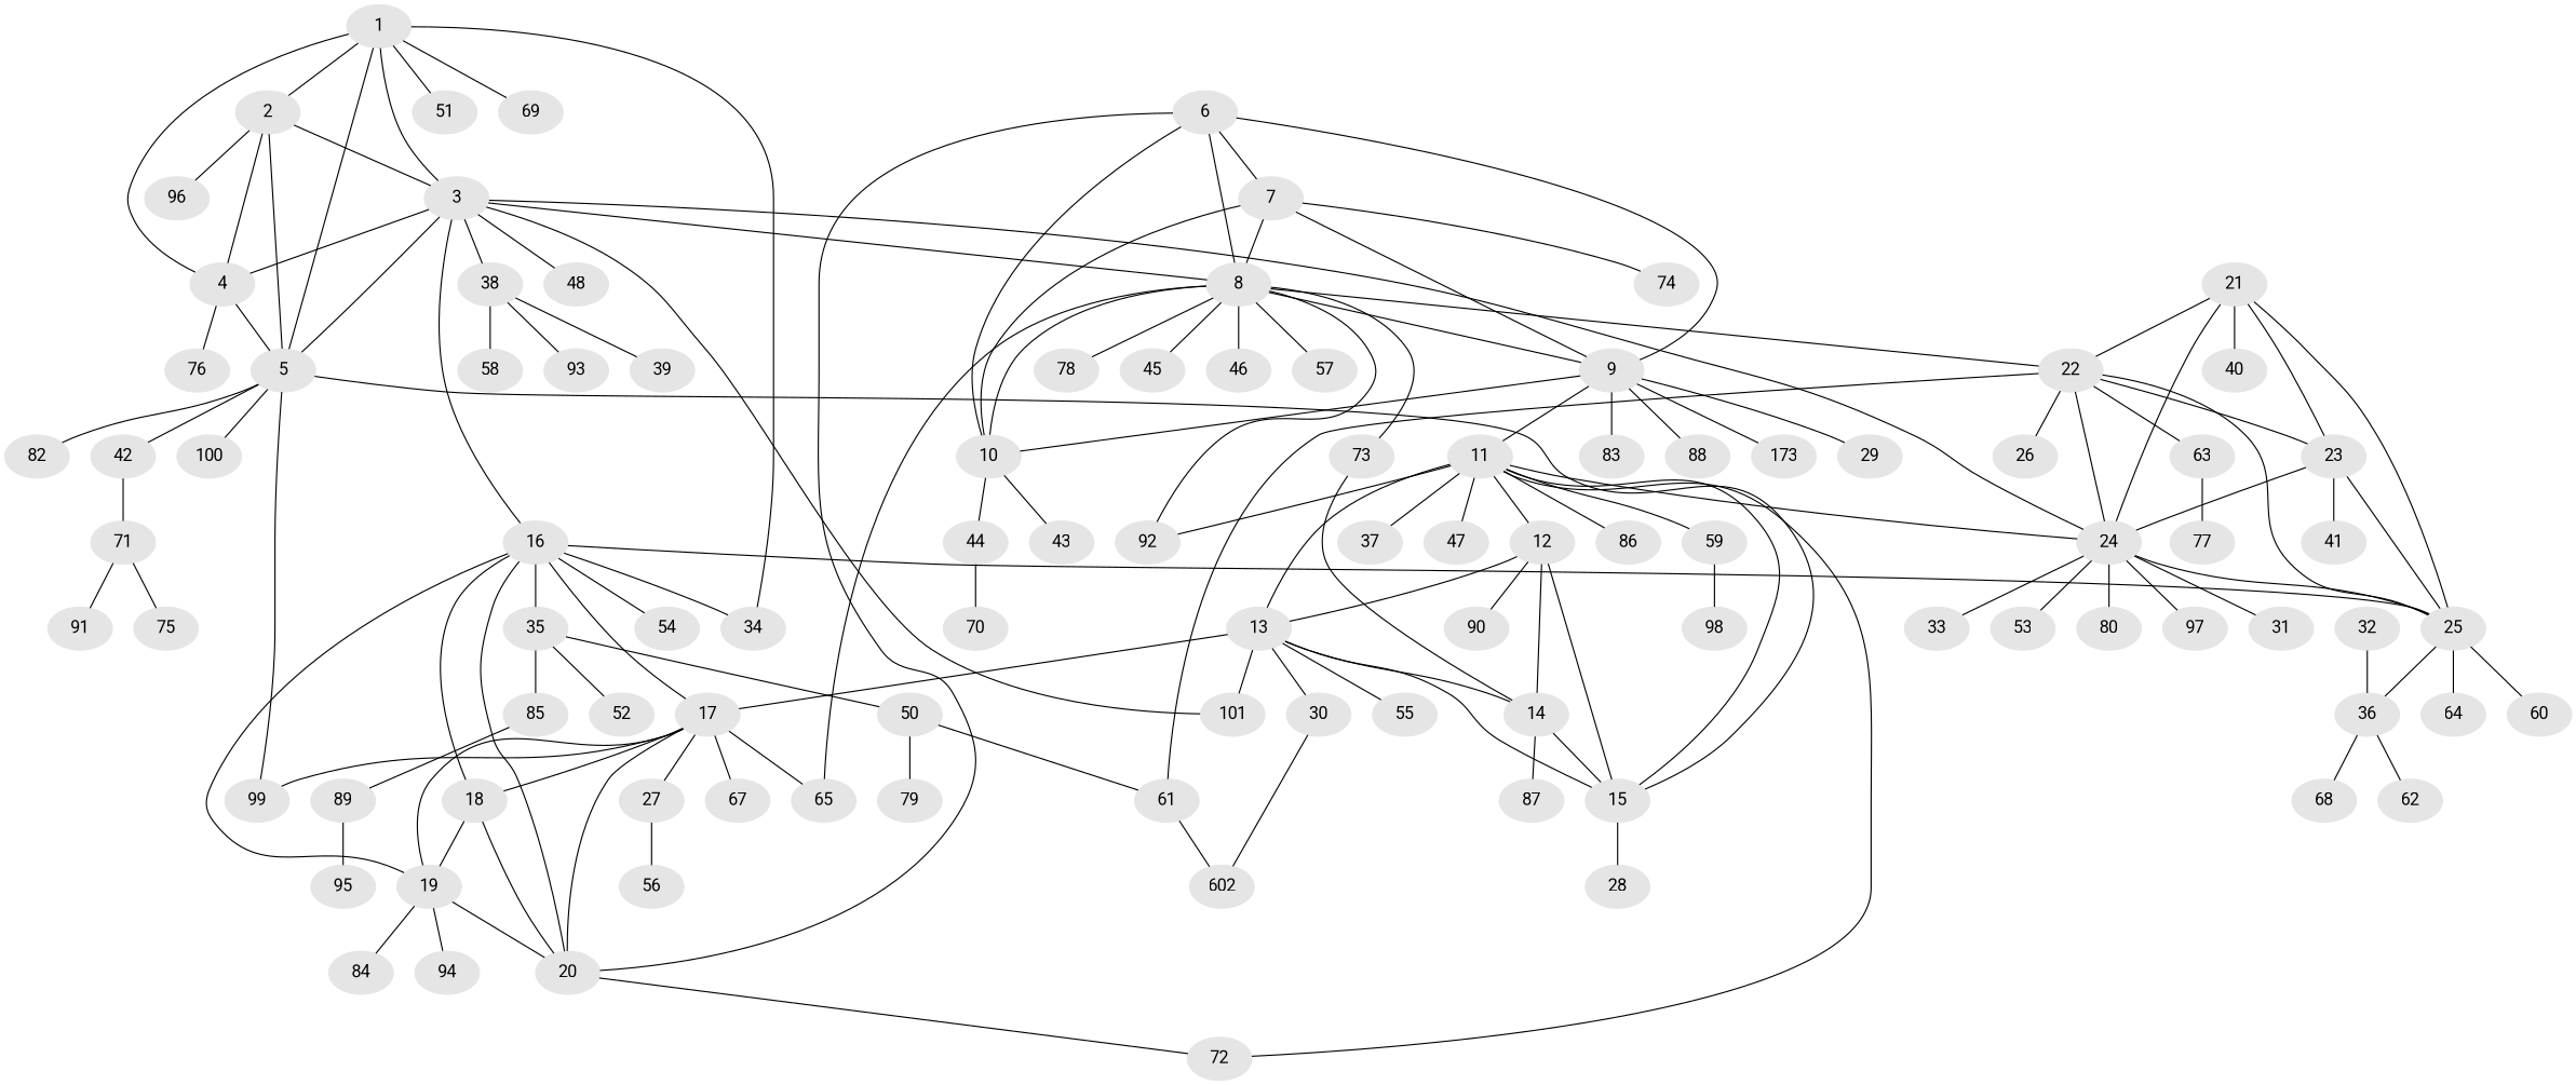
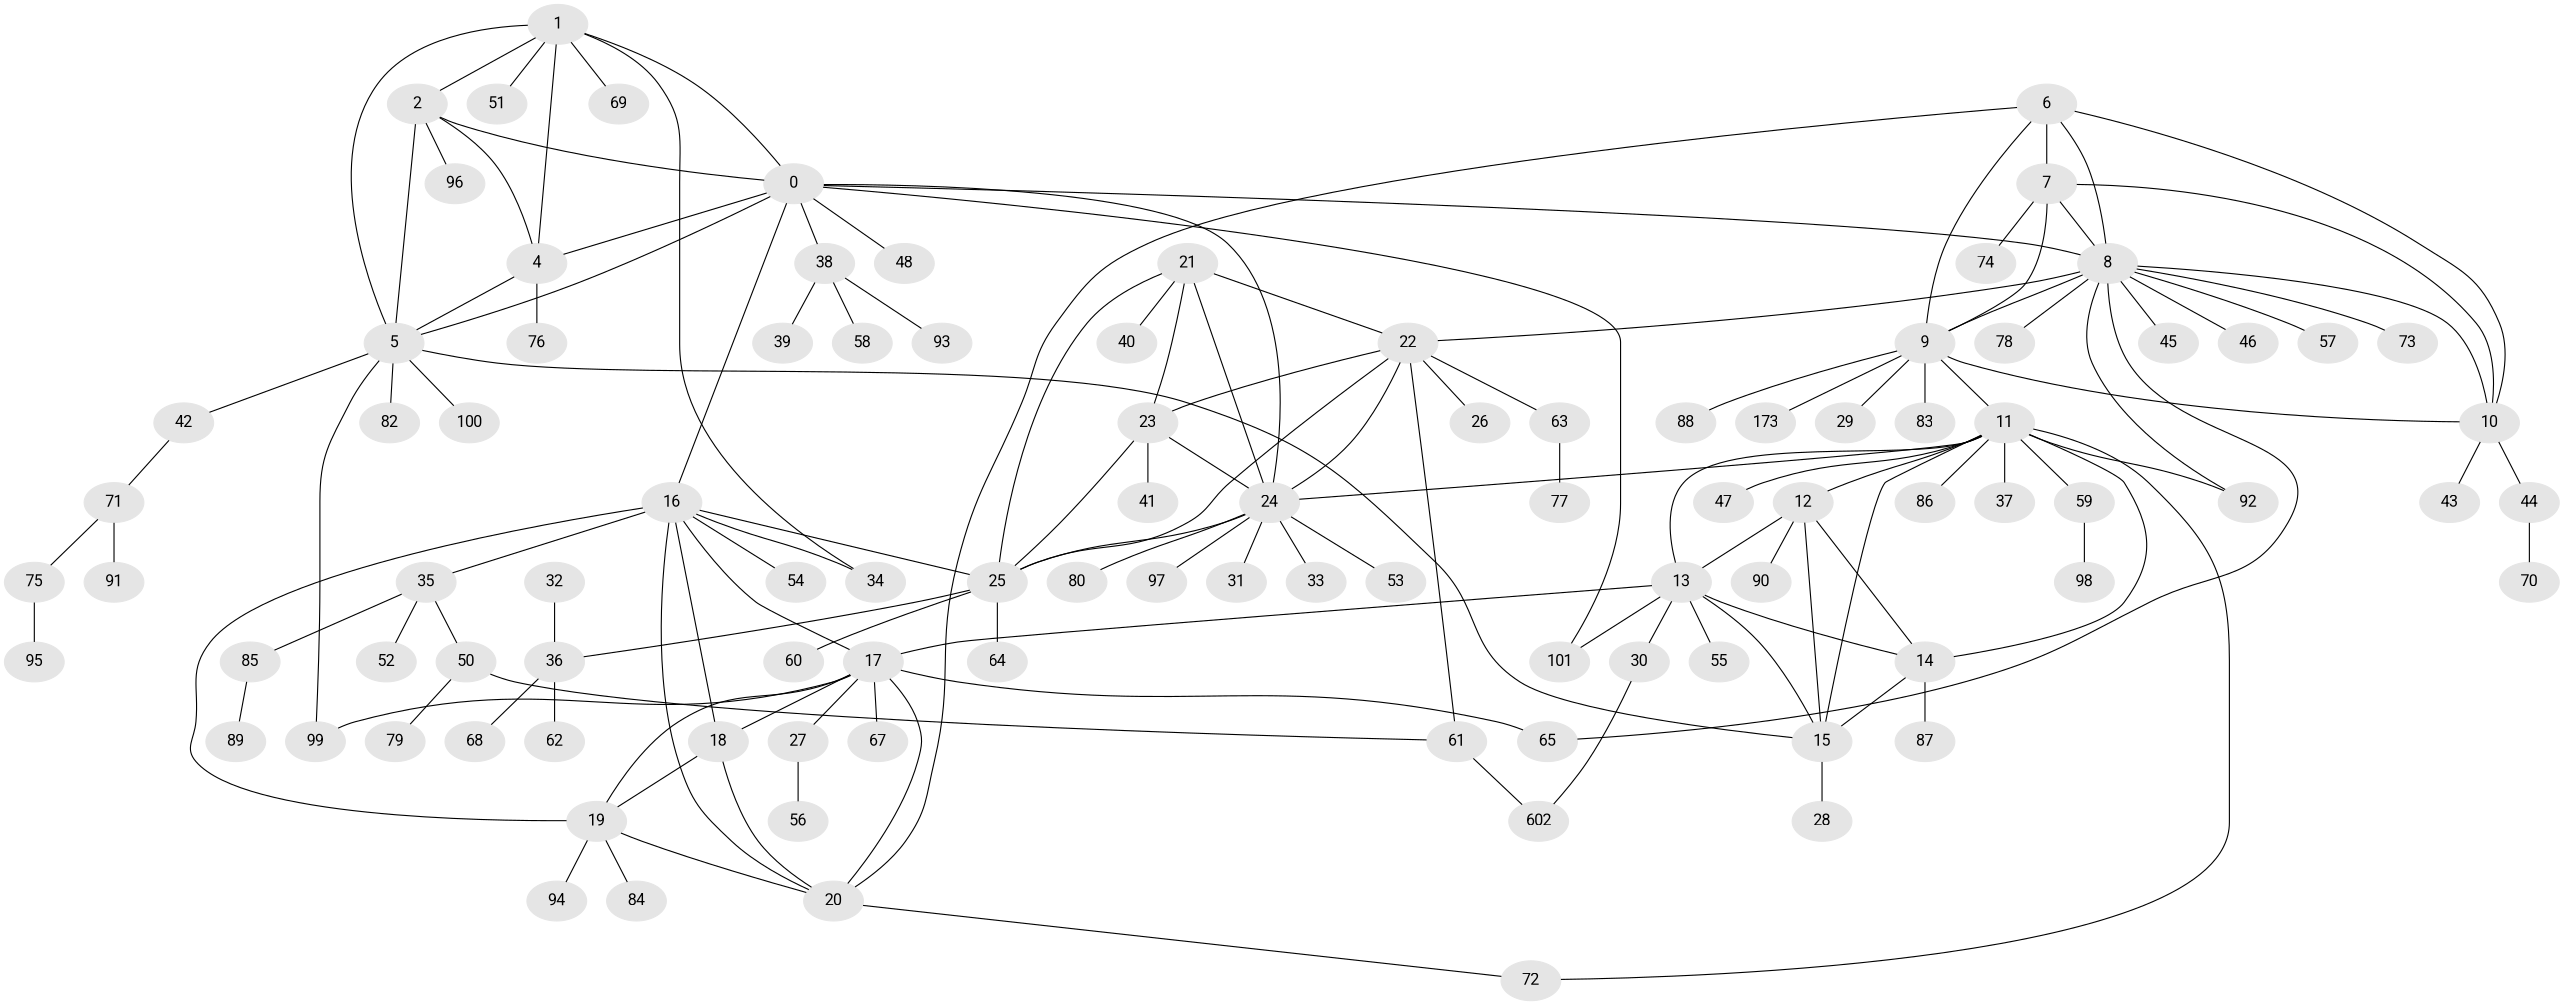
  graph {
    fontname=Roboto
    node [color=gray90 fontname=Roboto style=filled]
    edge [fontname=Roboto]
    1
    2
-   3
+   3 [label=0]
    4
    5
    34
    51
    69
    96
    8
    16
    24
    38
    48
    101
    76
    15
    42
    82
    99
    100
    9
    10
    22
    45
    46
    57
    65
    73
    78
    92
    20
    17
    18
    19
    25
    35
    54
    31
    33
    53
    80
    97
    39
    58
    93
    28
    71
    6
    7
    74
    11
    29
    83
    88
    n56 [label=173]
    43
    44
    72
    23
    26
    61
    63
    12
    13
    14
    37
    47
    59
    86
    70
    90
    30
    55
    87
    98
    27
    67
    n79 [label=602]
    84
    94
    60
    64
    36
    50
    52
    85
    56
    21
    40
    41
    77
    32
    62
    68
    79
    89
    75
    91
    95
    1 -- 2
    1 -- 3
    1 -- 4
    1 -- 5
    1 -- 34
    1 -- 51
    1 -- 69
    2 -- 3
    2 -- 4
    2 -- 5
    2 -- 96
    3 -- 4
    3 -- 5
    3 -- 8
    3 -- 16
    3 -- 24
    3 -- 38
    3 -- 48
    3 -- 101
    4 -- 5
    4 -- 76
    5 -- 15
    5 -- 42
    5 -- 82
    5 -- 99
    5 -- 100
    8 -- 9
    8 -- 10
    8 -- 22
    8 -- 45
    8 -- 46
    8 -- 57
    8 -- 65
    8 -- 73
    8 -- 78
    8 -- 92
    16 -- 34
    16 -- 20
    16 -- 17
    16 -- 18
    16 -- 19
    16 -- 25
    16 -- 35
    16 -- 54
    24 -- 25
    24 -- 31
    24 -- 33
    24 -- 53
    24 -- 80
    24 -- 97
    38 -- 39
    38 -- 58
    38 -- 93
    15 -- 28
    42 -- 71
    9 -- 10
    9 -- 11
    9 -- 29
    9 -- 83
    9 -- 88
    9 -- n56
    10 -- 43
    10 -- 44
    22 -- 24
    22 -- 25
    22 -- 23
    22 -- 26
    22 -- 61
    22 -- 63
    20 -- 72
    17 -- 99
    17 -- 65
    17 -- 20
    17 -- 18
    17 -- 19
    17 -- 27
    17 -- 67
    18 -- 20
    18 -- 19
    19 -- 20
    19 -- 84
    19 -- 94
    25 -- 60
    25 -- 64
    25 -- 36
    35 -- 50
    35 -- 52
    35 -- 85
    71 -- 75
    71 -- 91
    6 -- 8
    6 -- 9
    6 -- 10
    6 -- 20
    6 -- 7
    7 -- 8
    7 -- 9
    7 -- 10
    7 -- 74
    11 -- 24
    11 -- 15
    11 -- 92
    11 -- 72
    11 -- 12
    11 -- 13
-   73 -- 14
+   11 -- 14
    11 -- 37
    11 -- 47
    11 -- 59
    11 -- 86
    44 -- 70
    23 -- 24
    23 -- 25
    23 -- 41
    61 -- n79
    63 -- 77
    12 -- 15
    12 -- 13
    12 -- 14
    12 -- 90
    13 -- 101
    13 -- 15
    13 -- 17
    13 -- 14
    13 -- 30
    13 -- 55
    14 -- 15
    14 -- 87
    59 -- 98
    30 -- n79
    27 -- 56
    36 -- 62
    36 -- 68
    50 -- 61
    50 -- 79
    85 -- 89
    21 -- 24
    21 -- 22
    21 -- 25
    21 -- 23
    21 -- 40
    32 -- 36
-   89 -- 95
+   75 -- 95
  }
